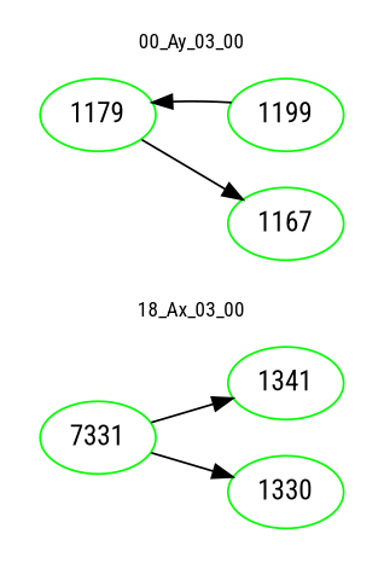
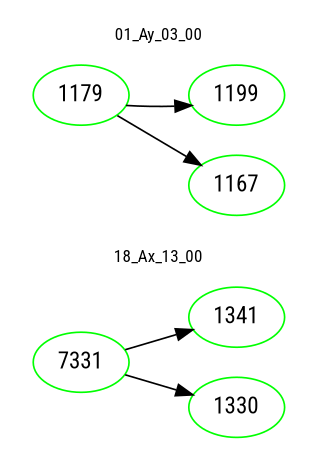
  digraph {
    fontname="Roboto Condensed"
    rankdir=LR
    node [color=green fontname="Roboto Condensed"]
    edge [color=black fontname="Roboto Condensed"]
    n1 [label=7331]
    n2 [label=1330]
    n3 [label=1341]
    n4 [label=1179]
    n5 [label=1167]
    n6 [label=1199]
    subgraph cluster_1 {
      color=white
      fontsize=10
-     label="18_Ax_03_00"
+     label="18_Ax_13_00"
      n1
      n2
      n3
    }
    subgraph cluster_2 {
      color=white
      fontsize=10
-     label="00_Ay_03_00"
+     label="01_Ay_03_00"
      n4
      n5
      n6
    }
    n1 -> n2
    n1 -> n3
    n4 -> n5
-   n6 -> n4
+   n4 -> n6
  }
